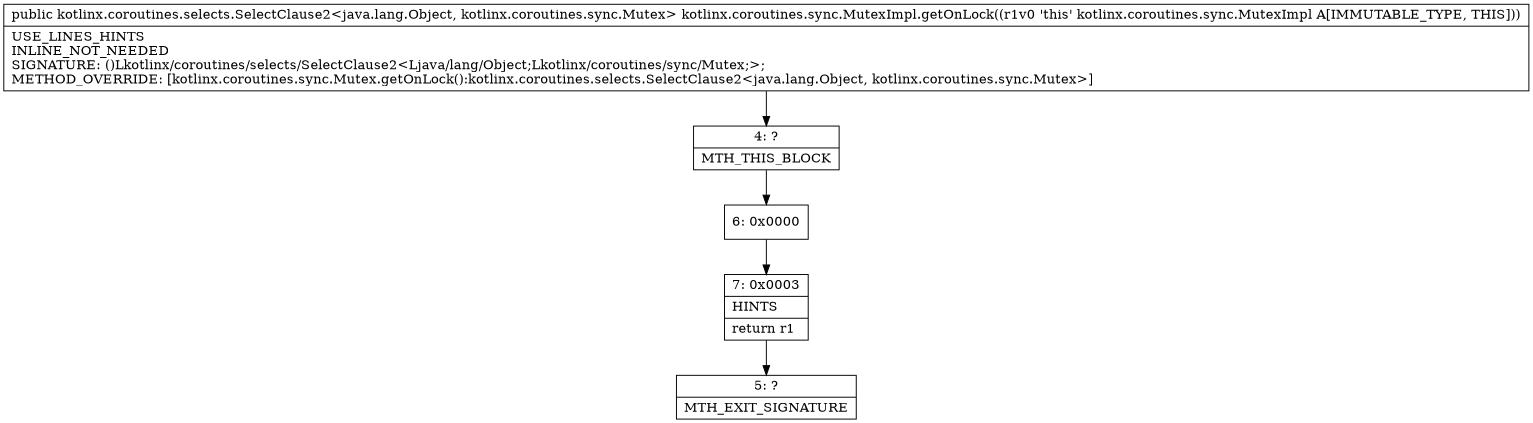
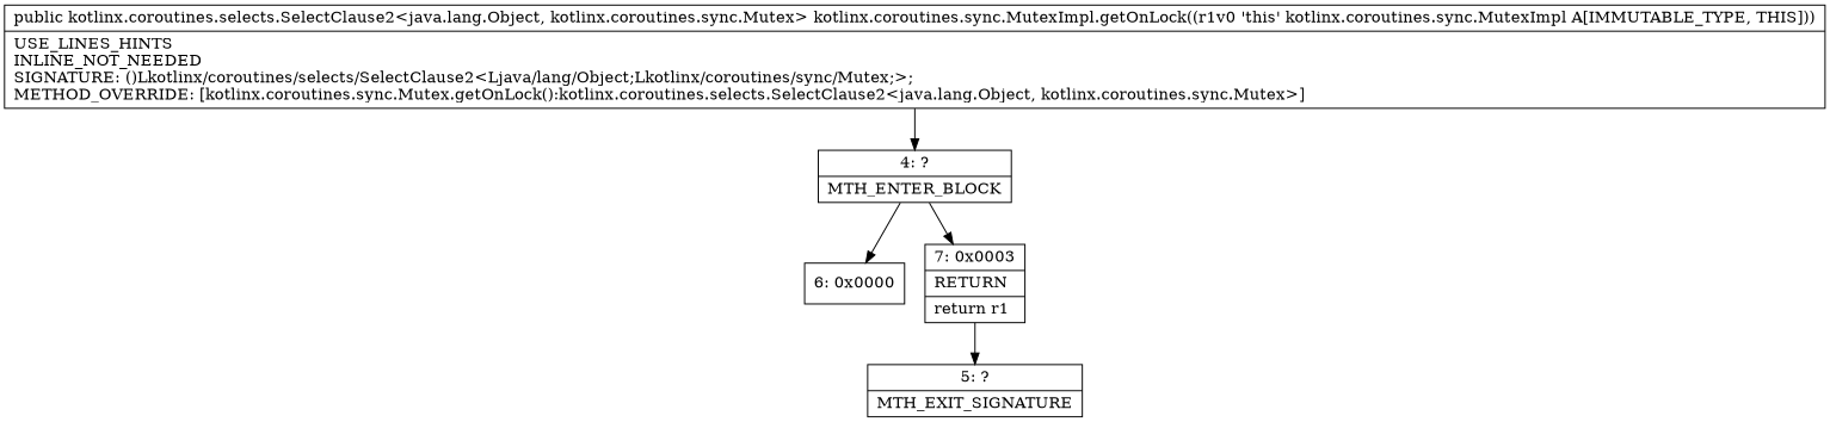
  digraph {
    node [shape=record]
-   n1 [label="{4\:\ ?|MTH_THIS_BLOCK\l}"]
+   n1 [label="{4\:\ ?|MTH_ENTER_BLOCK\l}"]
    n2 [label="{6\:\ 0x0000}"]
-   n3 [label="{7\:\ 0x0003|HINTS\l|return r1\l}"]
+   n3 [label="{7\:\ 0x0003|RETURN\l|return r1\l}"]
    n4 [label="{5\:\ ?|MTH_EXIT_SIGNATURE\l}"]
    n5 [label="{public kotlinx.coroutines.selects.SelectClause2\<java.lang.Object, kotlinx.coroutines.sync.Mutex\> kotlinx.coroutines.sync.MutexImpl.getOnLock((r1v0 'this' kotlinx.coroutines.sync.MutexImpl A[IMMUTABLE_TYPE, THIS]))  | USE_LINES_HINTS\lINLINE_NOT_NEEDED\lSIGNATURE: ()Lkotlinx\/coroutines\/selects\/SelectClause2\<Ljava\/lang\/Object;Lkotlinx\/coroutines\/sync\/Mutex;\>;\lMETHOD_OVERRIDE: [kotlinx.coroutines.sync.Mutex.getOnLock():kotlinx.coroutines.selects.SelectClause2\<java.lang.Object, kotlinx.coroutines.sync.Mutex\>]\l}"]
    n1 -> n2
-   n2 -> n3
+   n1 -> n3
    n3 -> n4
    n5 -> n1
  }
